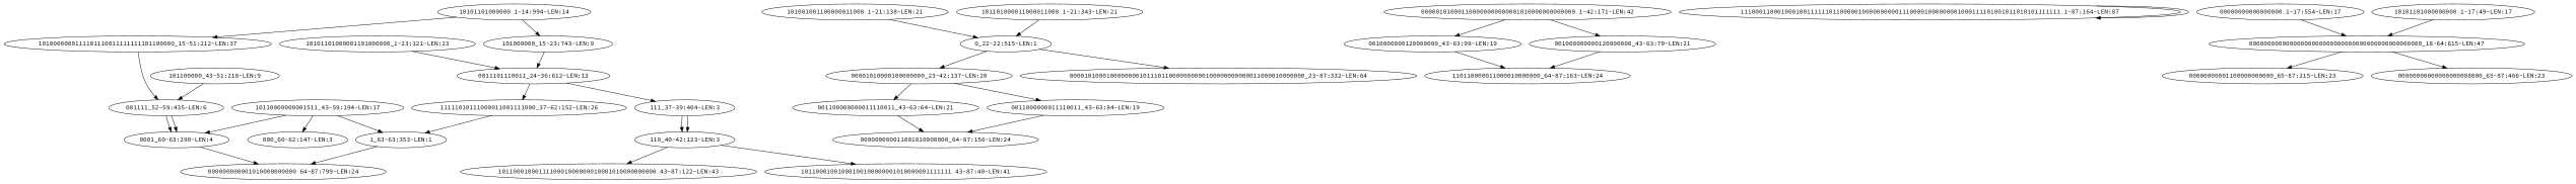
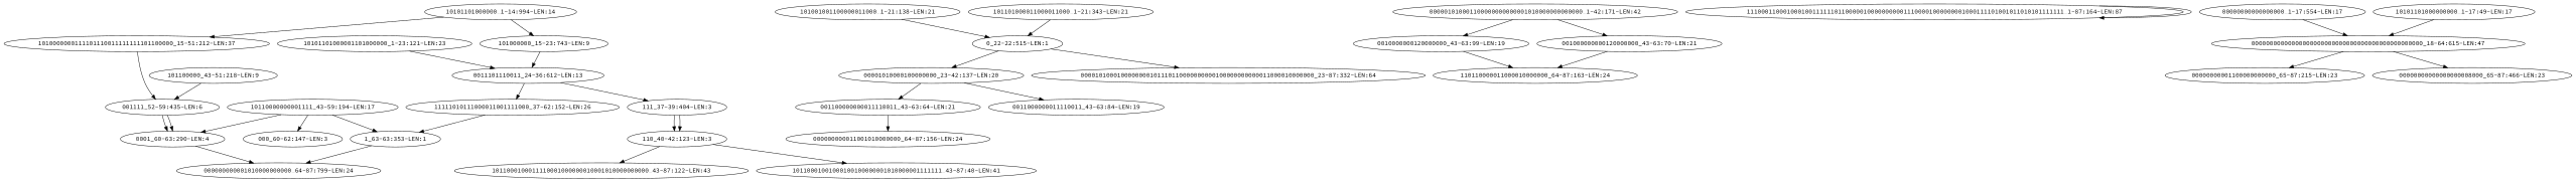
  digraph {
    fontname="Source Code Pro"
    node [fontname="Source Code Pro"]
    edge [fontname="Source Code Pro"]
    "101000000_15-23:743-LEN:9"
    "0011101110011_24-36:612-LEN:13"
    "11111010111000011001111000_37-62:152-LEN:26"
    "111_37-39:404-LEN:3"
    "1_63-63:353-LEN:1"
    "110_40-42:123-LEN:3"
-   "10110000000001111_43-59:194-LEN:17" [label="10110000000001511_43-59:194-LEN:17"]
+   "10110000000001111_43-59:194-LEN:17"
    "000_60-62:147-LEN:3"
    "0001_60-63:290-LEN:4"
    "000000000001010000000000_64-87:799-LEN:24"
    "101001001100000011000_1-21:138-LEN:21"
    "0_22-22:515-LEN:1"
    "00001010000100000000_23-42:137-LEN:20"
    "0000101000100000000101110110000000000100000000000011000010000000_23-87:332-LEN:64"
    "001100000000011110011_43-63:64-LEN:21"
    "0011000000011110011_43-63:84-LEN:19"
    "000000000011001010000000_64-87:156-LEN:24"
    "10101101000000_1-14:994-LEN:14"
    "1010000000111101110011111111101100000_15-51:212-LEN:37"
    "001111_52-59:435-LEN:6"
    "101101000011000011000_1-21:343-LEN:21"
    "10110001001000100100000001010000001111111_43-87:40-LEN:41"
    "1011000100011110001000000010001010000000000_43-87:122-LEN:43"
    "000001010001100000000000001010000000000000_1-42:171-LEN:42"
    "0010000000120000000_43-63:99-LEN:19"
    "001000000000120000000_43-63:70-LEN:21"
    "110110000011000010000000_64-87:163-LEN:24"
    "101100000_43-51:218-LEN:9"
    "111000110001000100111111011000001000000000011100001000000001000111101001011010101111111_1-87:164-LEN:87"
    "00000000000000000_1-17:554-LEN:17"
    "00000000000000000000000000000000000000000000000_18-64:615-LEN:47"
    "00000000001100000000000_65-87:215-LEN:23"
    n33 [label="00000000000000000008000_65-87:466-LEN:23"]
    "10101101000000000_1-17:49-LEN:17"
    "10101101000001101000000_1-23:121-LEN:23"
    "101000000_15-23:743-LEN:9" -> "0011101110011_24-36:612-LEN:13"
    "0011101110011_24-36:612-LEN:13" -> "11111010111000011001111000_37-62:152-LEN:26"
    "0011101110011_24-36:612-LEN:13" -> "111_37-39:404-LEN:3"
    "11111010111000011001111000_37-62:152-LEN:26" -> "1_63-63:353-LEN:1"
    "111_37-39:404-LEN:3" -> "110_40-42:123-LEN:3"
    "111_37-39:404-LEN:3" -> "110_40-42:123-LEN:3"
    "1_63-63:353-LEN:1" -> "000000000001010000000000_64-87:799-LEN:24"
    "110_40-42:123-LEN:3" -> "10110001001000100100000001010000001111111_43-87:40-LEN:41"
    "110_40-42:123-LEN:3" -> "1011000100011110001000000010001010000000000_43-87:122-LEN:43"
    "10110000000001111_43-59:194-LEN:17" -> "1_63-63:353-LEN:1"
    "10110000000001111_43-59:194-LEN:17" -> "000_60-62:147-LEN:3"
    "10110000000001111_43-59:194-LEN:17" -> "0001_60-63:290-LEN:4"
    "0001_60-63:290-LEN:4" -> "000000000001010000000000_64-87:799-LEN:24"
    "101001001100000011000_1-21:138-LEN:21" -> "0_22-22:515-LEN:1"
    "0_22-22:515-LEN:1" -> "00001010000100000000_23-42:137-LEN:20"
    "0_22-22:515-LEN:1" -> "0000101000100000000101110110000000000100000000000011000010000000_23-87:332-LEN:64"
    "00001010000100000000_23-42:137-LEN:20" -> "001100000000011110011_43-63:64-LEN:21"
    "00001010000100000000_23-42:137-LEN:20" -> "0011000000011110011_43-63:84-LEN:19"
    "001100000000011110011_43-63:64-LEN:21" -> "000000000011001010000000_64-87:156-LEN:24"
-   "0011000000011110011_43-63:84-LEN:19" -> "000000000011001010000000_64-87:156-LEN:24"
    "10101101000000_1-14:994-LEN:14" -> "101000000_15-23:743-LEN:9"
    "10101101000000_1-14:994-LEN:14" -> "1010000000111101110011111111101100000_15-51:212-LEN:37"
    "1010000000111101110011111111101100000_15-51:212-LEN:37" -> "001111_52-59:435-LEN:6"
    "001111_52-59:435-LEN:6" -> "0001_60-63:290-LEN:4"
    "001111_52-59:435-LEN:6" -> "0001_60-63:290-LEN:4"
    "101101000011000011000_1-21:343-LEN:21" -> "0_22-22:515-LEN:1"
    "000001010001100000000000001010000000000000_1-42:171-LEN:42" -> "0010000000120000000_43-63:99-LEN:19"
    "000001010001100000000000001010000000000000_1-42:171-LEN:42" -> "001000000000120000000_43-63:70-LEN:21"
    "0010000000120000000_43-63:99-LEN:19" -> "110110000011000010000000_64-87:163-LEN:24"
    "001000000000120000000_43-63:70-LEN:21" -> "110110000011000010000000_64-87:163-LEN:24"
    "101100000_43-51:218-LEN:9" -> "001111_52-59:435-LEN:6"
    "111000110001000100111111011000001000000000011100001000000001000111101001011010101111111_1-87:164-LEN:87" -> "111000110001000100111111011000001000000000011100001000000001000111101001011010101111111_1-87:164-LEN:87"
    "00000000000000000_1-17:554-LEN:17" -> "00000000000000000000000000000000000000000000000_18-64:615-LEN:47"
    "00000000000000000000000000000000000000000000000_18-64:615-LEN:47" -> "00000000001100000000000_65-87:215-LEN:23"
    "00000000000000000000000000000000000000000000000_18-64:615-LEN:47" -> n33
    "10101101000000000_1-17:49-LEN:17" -> "00000000000000000000000000000000000000000000000_18-64:615-LEN:47"
    "10101101000001101000000_1-23:121-LEN:23" -> "0011101110011_24-36:612-LEN:13"
  }
